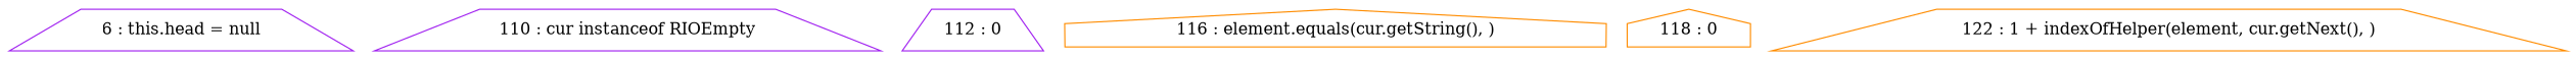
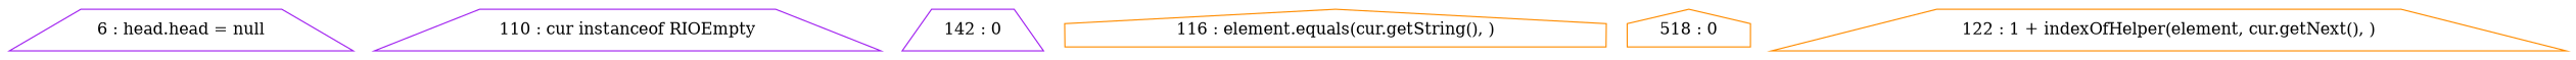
  digraph {
    node [color=purple shape=trapezium]
-   "6 : this.head = null"
+   "6 : this.head = null" [label="6 : head.head = null"]
    "110 : cur instanceof RIOEmpty"
-   "112 : 0"
+   "112 : 0" [label="142 : 0"]
    "116 : element.equals(cur.getString(), )" [color=darkorange shape=house]
-   "118 : 0" [color=darkorange shape=house]
+   "118 : 0" [color=darkorange shape=house label="518 : 0"]
    "122 : 1 + indexOfHelper(element, cur.getNext(), )" [color=darkorange]
  }
